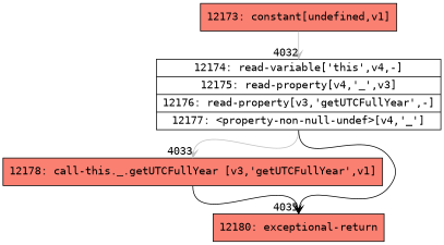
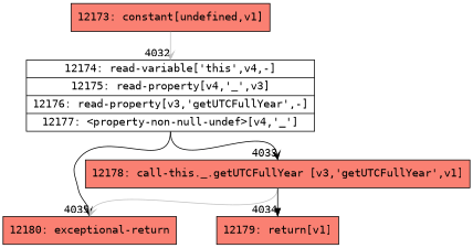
  digraph {
    fontname="DejaVu Sans Mono"
    rankdir=TD
    node [fillcolor=salmon fontname="DejaVu Sans Mono" shape=record style=filled]
    edge [arrowhead=vee fontname="DejaVu Sans Mono" headport=n tailport=s]
    n1 [label="{12173: constant[undefined,v1]}"]
    n2 [fillcolor=white label="{12174: read-variable['this',v4,-]|12175: read-property[v4,'_',v3]|12176: read-property[v3,'getUTCFullYear',-]|12177: \<property-non-null-undef\>[v4,'_']}"]
    n3 [label="{12178: call-this._.getUTCFullYear [v3,'getUTCFullYear',v1]}"]
    n4 [label="{12180: exceptional-return}"]
+   n5 [label="{12179: return[v1]}"]
    n1 -> n2 [color=gray headlabel="      4032"]
-   n2 -> n3 [headlabel="      4033" color=gray]
+   n2 -> n3 [headlabel="      4033"]
    n2 -> n4 [color=black headlabel="      4035"]
-   n3 -> n4 [color=black]
+   n3 -> n4 [color=gray]
+   n3 -> n5 [arrowhead=normal headlabel="      4034"]
  }
